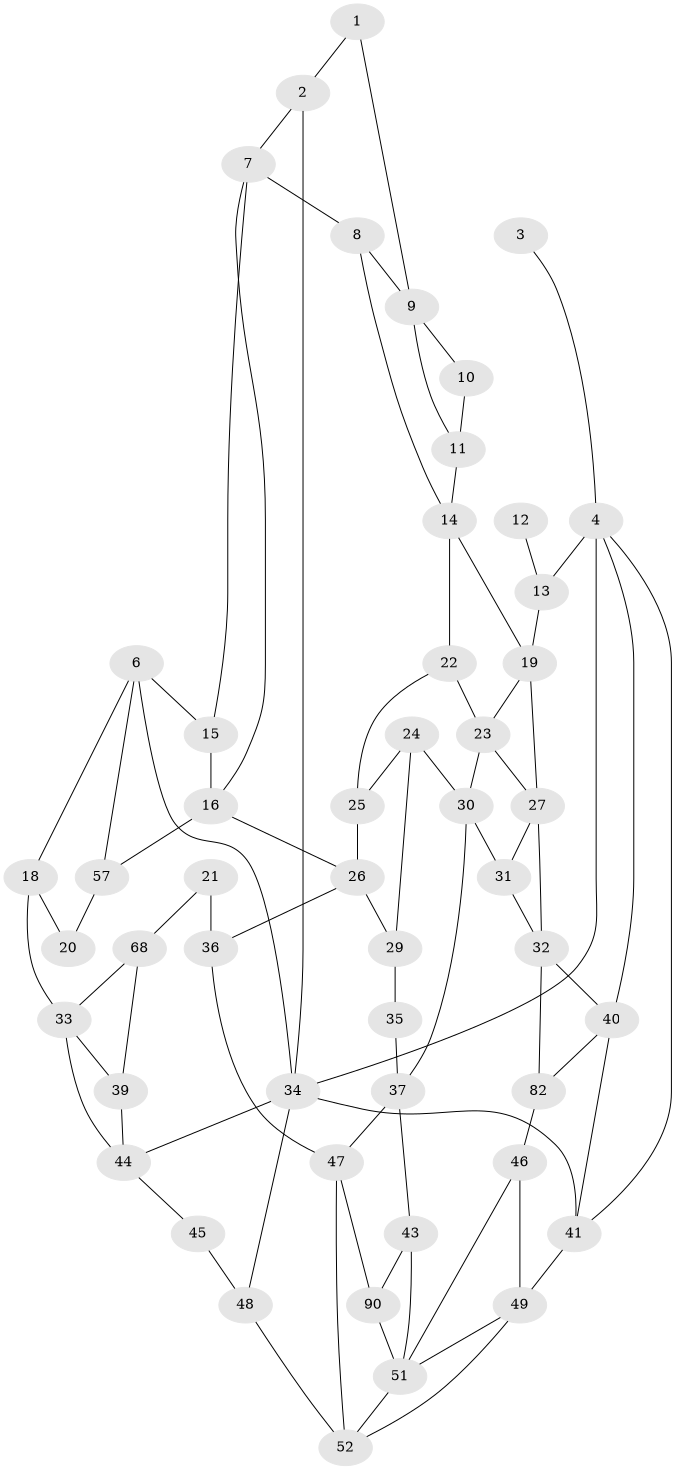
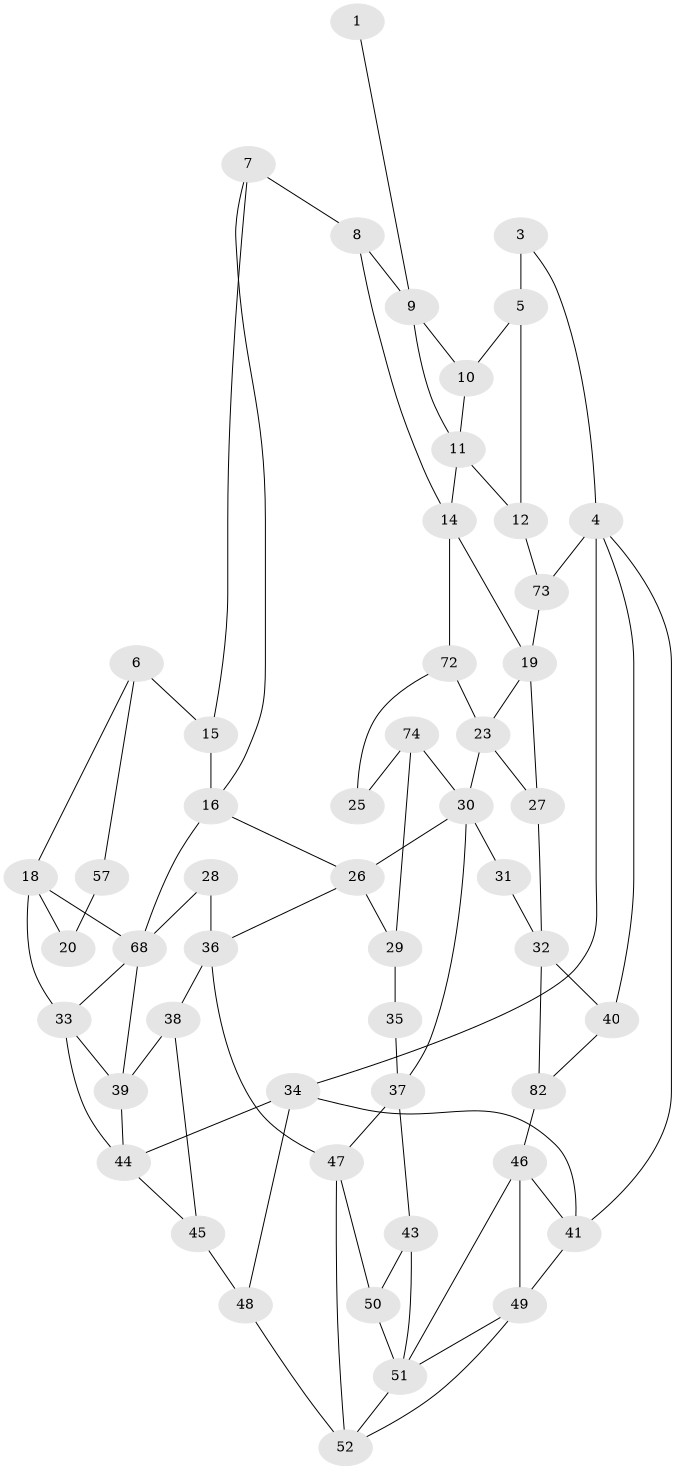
  graph {
    node [color=gray90 style=filled]
    edge [weight=1.0]
    1
-   2
    9
    7
    34
    10
    11
    15
    8
    16
    41
    44
    48
    3
    4
-   13
+   5
+   13 [label=73]
    40
    12
    19
    n21 [label=82]
    49
    6
    n24 [label=57]
    18
    20
    n27 [label=68]
    33
    14
    26
-   22
+   22 [label=72]
    23
    27
    25
    36
    29
    39
    30
    31
    32
-   21
+   21 [label=28]
+   38
    47
    37
-   24
+   24 [label=74]
    35
    43
    46
    45
    52
-   50 [label=90]
+   50
    51
-   1 -- 2
    1 -- 9
-   2 -- 7
-   2 -- 34
    9 -- 10
    9 -- 11
    7 -- 15
    7 -- 8
    7 -- 16
    34 -- 41
    34 -- 44
    34 -- 48
    10 -- 11
+   11 -- 12
    11 -- 14
    15 -- 16
    8 -- 9
    8 -- 14
-   16 -- n24
+   16 -- n27
    16 -- 26
    41 -- 49
    44 -- 45
    48 -- 52
    3 -- 4
+   3 -- 5 [weight=2.0]
    4 -- 34
    4 -- 41
    4 -- 13
    4 -- 40
+   5 -- 10
+   5 -- 12
    13 -- 19
-   40 -- 41
+   46 -- 41
    40 -- n21
    12 -- 13
    19 -- 23
    19 -- 27
    n21 -- 46 [weight=2.0]
    49 -- 52
    49 -- 51
-   6 -- 34
    6 -- 15
    6 -- n24
    6 -- 18
    n24 -- 20 [weight=2.0]
    18 -- 20
+   18 -- n27
    18 -- 33
    n27 -- 33
    n27 -- 39
    33 -- 44
    33 -- 39
    14 -- 19
    14 -- 22
    26 -- 36
    26 -- 29
    22 -- 23
    22 -- 25
    23 -- 27
    23 -- 30
-   27 -- 31
    27 -- 32
-   25 -- 26 [weight=2.0]
+   30 -- 26 [weight=2.0]
+   36 -- 38
    36 -- 47
    29 -- 35 [weight=2.0]
    39 -- 44
    30 -- 31
    30 -- 37
    31 -- 32
    32 -- 40
    32 -- n21
    21 -- n27
    21 -- 36
+   38 -- 39
+   38 -- 45
    47 -- 52
    47 -- 50
    37 -- 47
    37 -- 43
    24 -- 25
    24 -- 29
    24 -- 30
    35 -- 37
    43 -- 50
    43 -- 51
    46 -- 49
    46 -- 51
    45 -- 48 [weight=2.0]
    50 -- 51 [weight=2.0]
    51 -- 52
  }
